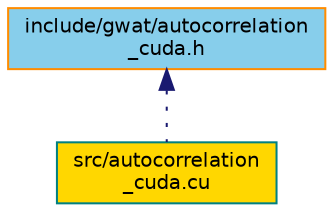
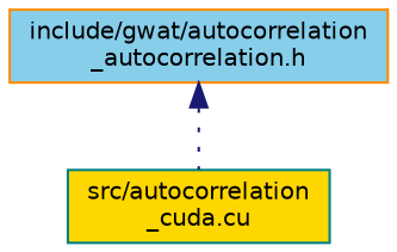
  digraph {
    node [fontname=Helvetica fontsize=10 shape=box style=filled]
-   n1 [color=darkorange fillcolor=skyblue fontcolor=black height=0.2 label="include/gwat/autocorrelation\l_cuda.h" width=0.4]
+   n1 [color=darkorange fillcolor=skyblue fontcolor=black height=0.2 label="include/gwat/autocorrelation\l_autocorrelation.h" width=0.4]
    n2 [color=teal fillcolor=gold height=0.2 label="src/autocorrelation\l_cuda.cu" width=0.4]
    n1 -> n2 [color=midnightblue dir=back fontname=Helvetica fontsize=10 labelfontname=Helvetica labelfontsize=10 style=dotted]
  }
